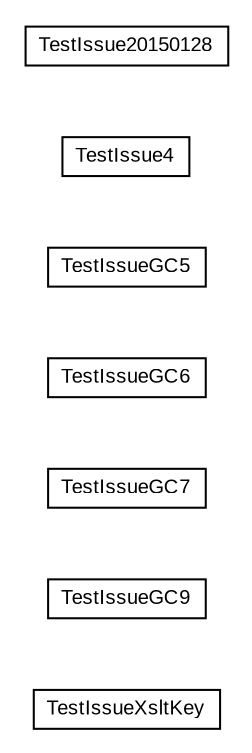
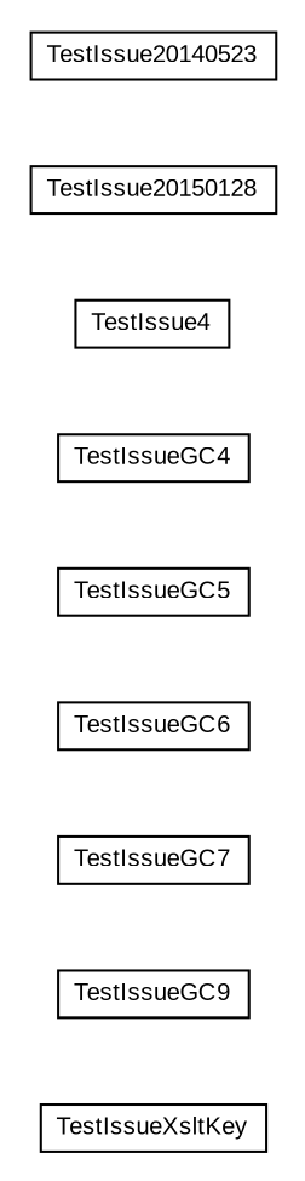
  digraph {
    nodesep=0.25
    ranksep=0.5
    rankdir=LR
    node [fontcolor=black fontname=arial fontsize=10.0 shape=plaintext]
    n1 [label=<<table title="com.helger.schematron.supplemantery.TestIssueXsltKey" border="0" cellborder="1" cellspacing="0" cellpadding="2" port="p" href="./TestIssueXsltKey.html"> 		<tr><td><table border="0" cellspacing="0" cellpadding="1"> <tr><td align="center" balign="center"> TestIssueXsltKey </td></tr> 		</table></td></tr> 		</table>>]
    n2 [label=<<table title="com.helger.schematron.supplemantery.TestIssueGC9" border="0" cellborder="1" cellspacing="0" cellpadding="2" port="p" href="./TestIssueGC9.html"> 		<tr><td><table border="0" cellspacing="0" cellpadding="1"> <tr><td align="center" balign="center"> TestIssueGC9 </td></tr> 		</table></td></tr> 		</table>>]
    n3 [label=<<table title="com.helger.schematron.supplemantery.TestIssueGC7" border="0" cellborder="1" cellspacing="0" cellpadding="2" port="p" href="./TestIssueGC7.html"> 		<tr><td><table border="0" cellspacing="0" cellpadding="1"> <tr><td align="center" balign="center"> TestIssueGC7 </td></tr> 		</table></td></tr> 		</table>>]
    n4 [label=<<table title="com.helger.schematron.supplemantery.TestIssueGC6" border="0" cellborder="1" cellspacing="0" cellpadding="2" port="p" href="./TestIssueGC6.html"> 		<tr><td><table border="0" cellspacing="0" cellpadding="1"> <tr><td align="center" balign="center"> TestIssueGC6 </td></tr> 		</table></td></tr> 		</table>>]
    n5 [label=<<table title="com.helger.schematron.supplemantery.TestIssueGC5" border="0" cellborder="1" cellspacing="0" cellpadding="2" port="p" href="./TestIssueGC5.html"> 		<tr><td><table border="0" cellspacing="0" cellpadding="1"> <tr><td align="center" balign="center"> TestIssueGC5 </td></tr> 		</table></td></tr> 		</table>>]
+   n6 [label=<<table title="com.helger.schematron.supplemantery.TestIssueGC4" border="0" cellborder="1" cellspacing="0" cellpadding="2" port="p" href="./TestIssueGC4.html"> 		<tr><td><table border="0" cellspacing="0" cellpadding="1"> <tr><td align="center" balign="center"> TestIssueGC4 </td></tr> 		</table></td></tr> 		</table>>]
    n7 [label=<<table title="com.helger.schematron.supplemantery.TestIssue4" border="0" cellborder="1" cellspacing="0" cellpadding="2" port="p" href="./TestIssue4.html"> 		<tr><td><table border="0" cellspacing="0" cellpadding="1"> <tr><td align="center" balign="center"> TestIssue4 </td></tr> 		</table></td></tr> 		</table>>]
    n8 [label=<<table title="com.helger.schematron.supplemantery.TestIssue20150128" border="0" cellborder="1" cellspacing="0" cellpadding="2" port="p" href="./TestIssue20150128.html"> 		<tr><td><table border="0" cellspacing="0" cellpadding="1"> <tr><td align="center" balign="center"> TestIssue20150128 </td></tr> 		</table></td></tr> 		</table>>]
+   n9 [label=<<table title="com.helger.schematron.supplemantery.TestIssue20140523" border="0" cellborder="1" cellspacing="0" cellpadding="2" port="p" href="./TestIssue20140523.html"> 		<tr><td><table border="0" cellspacing="0" cellpadding="1"> <tr><td align="center" balign="center"> TestIssue20140523 </td></tr> 		</table></td></tr> 		</table>>]
  }
